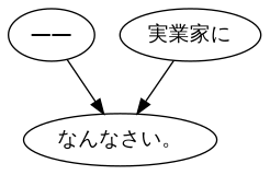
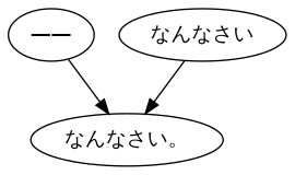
  digraph {
    fontname="DejaVu Sans"
    node [fontname="DejaVu Sans"]
    edge [fontname="DejaVu Sans"]
    n1 [label="——"]
    n2 [label="なんなさい。"]
-   n3 [label="実業家に"]
+   n3 [label="なんなさい"]
    n1 -> n2
    n3 -> n2
  }
